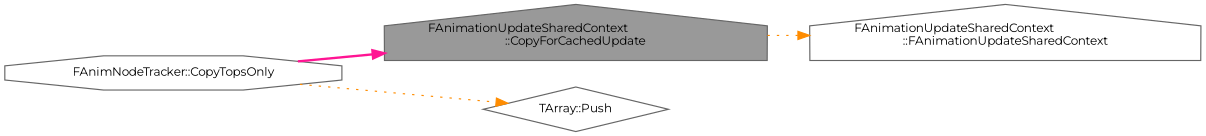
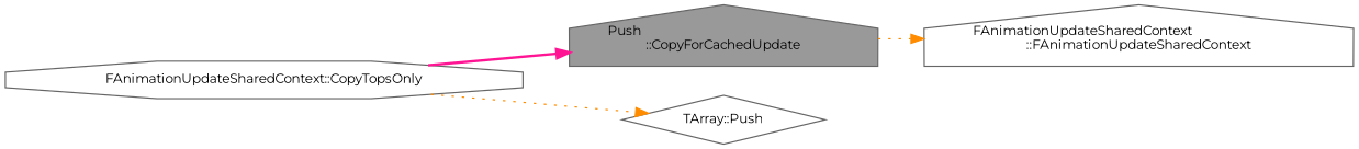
  digraph {
    fontname=Montserrat
    rankdir=LR
    node [color=grey40 fillcolor=white fontname=Montserrat fontsize=10 shape=house style=filled]
    edge [color=darkorange fontname=Montserrat fontsize=10 labelfontname=Helvetica labelfontsize=10 style=dotted]
-   n1 [color=gray40 fillcolor=grey60 fontcolor=black height=0.2 label="FAnimationUpdateSharedContext\l::CopyForCachedUpdate" width=0.4]
+   n1 [color=gray40 fillcolor=grey60 fontcolor=black height=0.2 label="Push\l::CopyForCachedUpdate" width=0.4]
    n2 [height=0.2 label="FAnimationUpdateSharedContext\l::FAnimationUpdateSharedContext" width=0.4]
-   n3 [height=0.2 label="FAnimNodeTracker::CopyTopsOnly" shape=octagon width=0.4]
+   n3 [height=0.2 label="FAnimationUpdateSharedContext::CopyTopsOnly" shape=octagon width=0.4]
    n4 [height=0.2 label="TArray::Push" shape=diamond width=0.4]
    n1 -> n2
    n3 -> n1 [color=deeppink style=bold]
    n3 -> n4
  }
